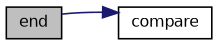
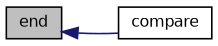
  digraph {
    rankdir=LR
    node [color=black fontname=Helvetica fontsize=10 shape=record]
    n1 [fillcolor=grey75 fontcolor=black height=0.2 label=end style=filled width=0.4]
    n2 [height=0.2 label=compare width=0.4]
-   n2 -> n1 [color=midnightblue dir=back fontname=Helvetica fontsize=10 labelfontname=Helvetica labelfontsize=10 style=solid]
+   n1 -> n2 [color=midnightblue dir=back fontname=Helvetica fontsize=10 labelfontname=Helvetica labelfontsize=10 style=solid]
  }
